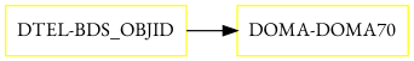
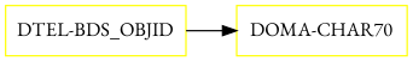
  digraph {
    rankdir=LR
    fontname="EB Garamond"
    node [color=yellow shape=box fontname="EB Garamond"]
    "DTEL-BDS_OBJID"
-   "DOMA-CHAR70" [label="DOMA-DOMA70"]
+   "DOMA-CHAR70"
    "DTEL-BDS_OBJID" -> "DOMA-CHAR70" [fontname="EB Garamond"]
  }
